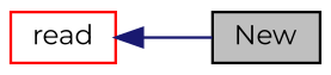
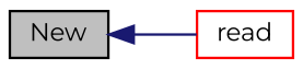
  digraph {
    rankdir=LR
    fontname=Montserrat
    node [fontname=Montserrat fontsize=10 shape=record]
    n1 [color=black fillcolor=grey75 fontcolor=black height=0.2 label=New style=filled width=0.4]
    n2 [color=red height=0.2 label=read width=0.4]
-   n2 -> n1 [color=midnightblue dir=back fontname=Montserrat fontsize=10 labelfontname=FreeSans labelfontsize=10 style=solid]
+   n1 -> n2 [color=midnightblue dir=back fontname=Montserrat fontsize=10 labelfontname=FreeSans labelfontsize=10 style=solid]
  }
